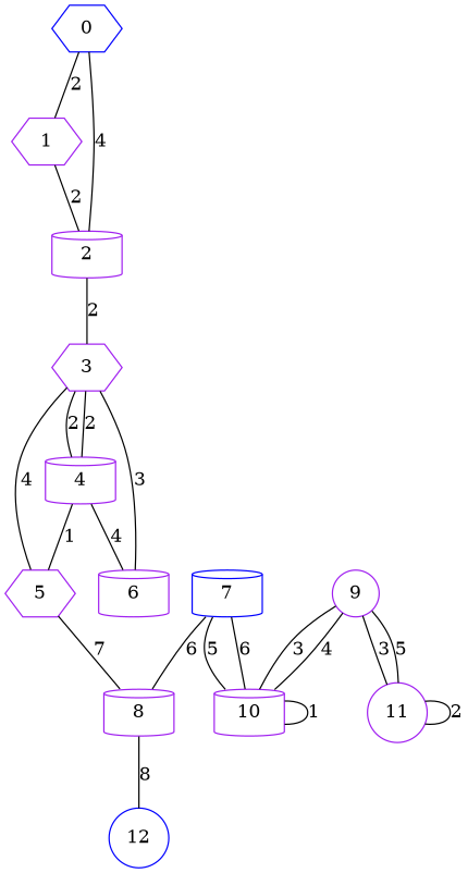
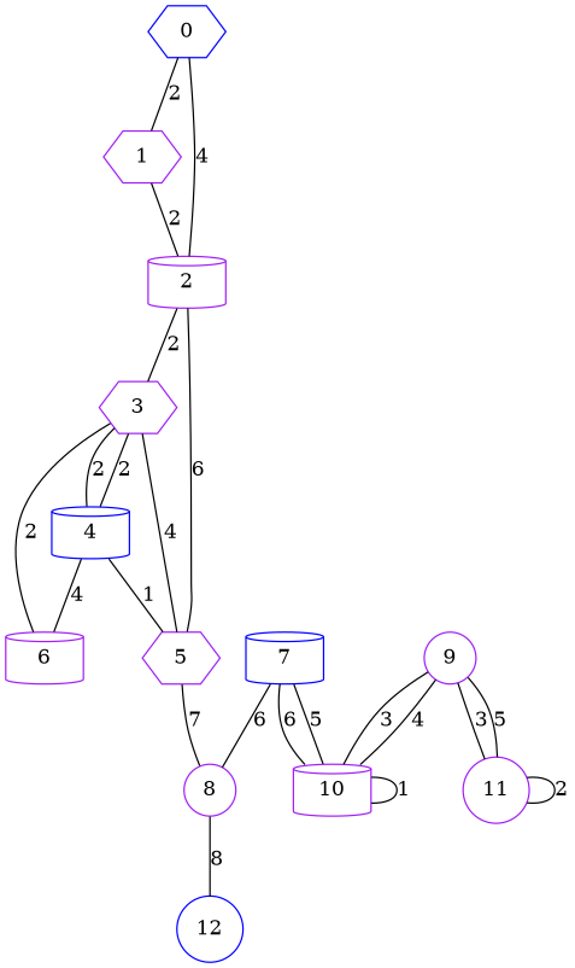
  graph {
    node [color=purple shape=cylinder weight=1]
    0 [color=blue shape=hexagon]
    1 [shape=hexagon]
    2
    3 [shape=hexagon]
    5 [shape=hexagon]
-   4
+   4 [color=blue]
    6
-   8
+   8 [shape=circle]
    7 [color=blue]
    10 [weight=2]
    12 [color=blue shape=circle weight=4]
    9 [shape=circle]
    11 [shape=circle weight=2]
    0 -- 1 [label=2]
    0 -- 2 [label=4]
    1 -- 2 [label=2]
    2 -- 3 [label=2]
+   2 -- 5 [label=6]
    3 -- 5 [label=4]
    3 -- 4 [label=2]
    3 -- 4 [label=2]
-   3 -- 6 [label=3]
+   3 -- 6 [label=2]
    5 -- 8 [label=7]
    4 -- 5 [label=1]
    4 -- 6 [label=4]
    8 -- 12 [label=8]
    7 -- 8 [label=6]
    7 -- 10 [label=5]
    7 -- 10 [label=6]
    10 -- 10 [label=1]
    9 -- 10 [label=3]
    9 -- 10 [label=4]
    9 -- 11 [label=3]
    9 -- 11 [label=5]
    11 -- 11 [label=2]
  }
